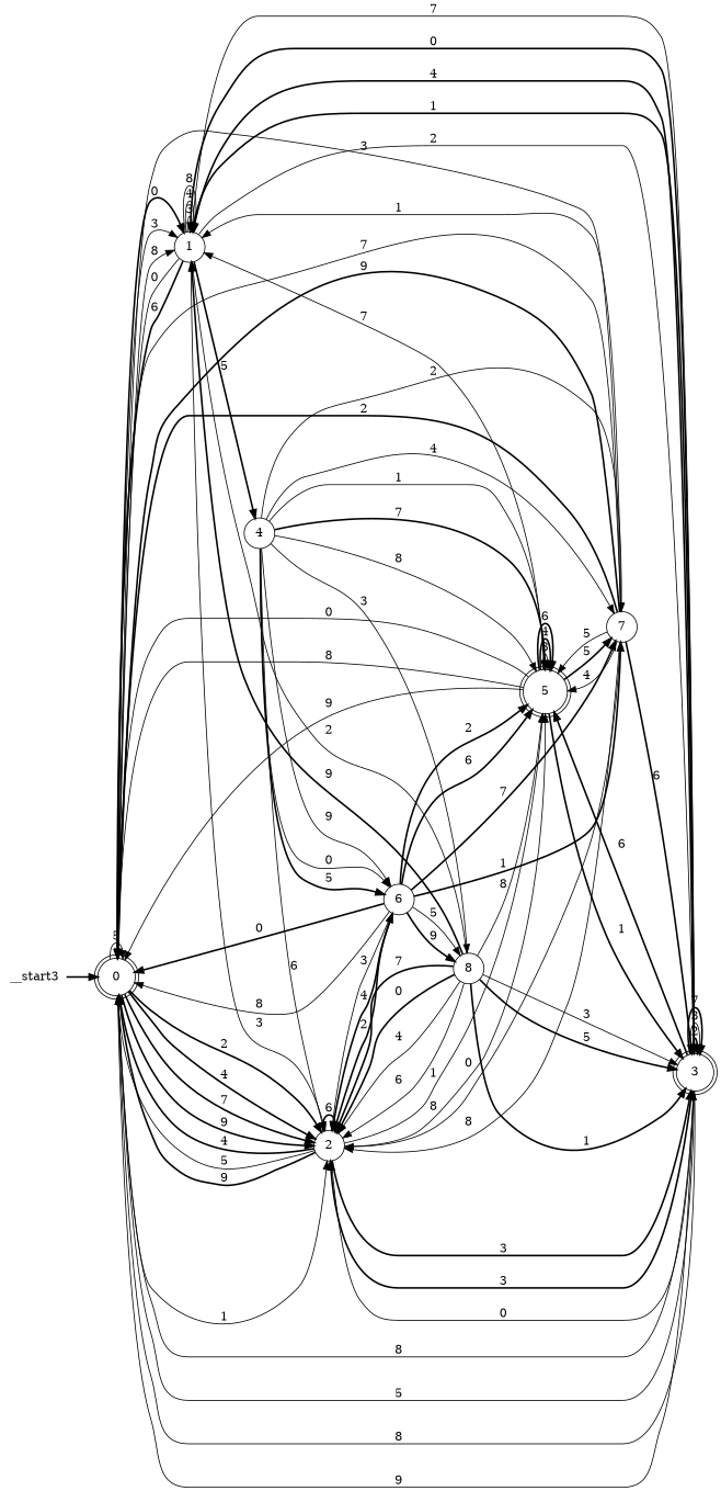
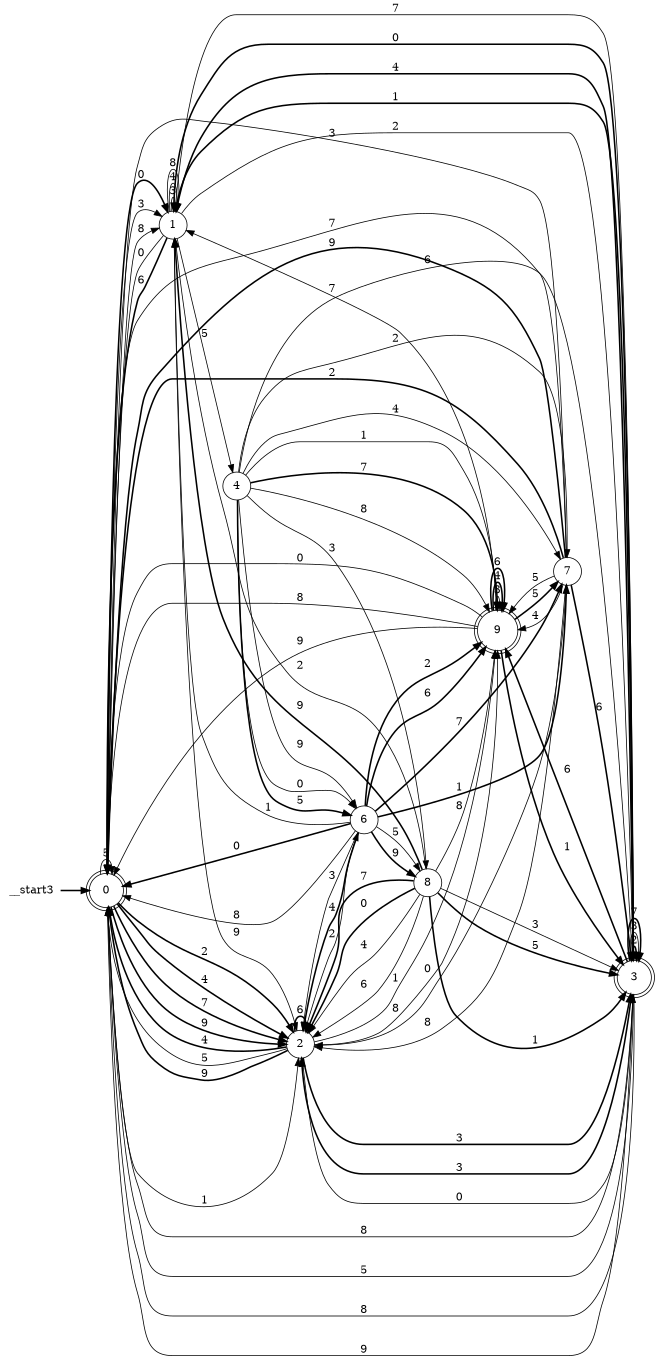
  digraph {
    rankdir=LR
    node [shape=circle]
    edge [style=solid]
    n1 [label=0 shape=doublecircle]
    n2 [label=1]
    n3 [label=2]
    n4 [label=3 shape=doublecircle]
    n5 [label=4]
-   n6 [label=5 shape=doublecircle]
+   n6 [label=9 shape=doublecircle]
    n7 [label=6]
    n8 [label=7]
    n9 [label=8]
    n10 [height=0 label=__start3 shape=none width=0]
    n1 -> n1 [label=5]
    n1 -> n2 [label=0 style=bold]
    n1 -> n2 [label=3]
    n1 -> n2 [label=8]
    n1 -> n3 [label=1]
    n1 -> n3 [label=2 style=bold]
    n1 -> n3 [label=4 style=bold]
    n1 -> n3 [label=7 style=bold]
    n1 -> n3 [label=9 style=bold]
    n1 -> n4 [label=8]
    n2 -> n1 [label=0]
    n2 -> n1 [label=6 style=bold]
    n2 -> n2 [label=3]
    n2 -> n2 [label=4]
    n2 -> n2 [label=8]
-   n2 -> n3 [label=3]
+   n2 -> n3 [label=9]
    n2 -> n4 [label=1 style=bold]
    n2 -> n4 [label=2]
    n2 -> n4 [label=7]
-   n2 -> n5 [label=5 style=bold]
+   n2 -> n5 [label=5]
    n3 -> n1 [label=4 style=bold]
    n3 -> n1 [label=5]
    n3 -> n1 [label=9 style=bold]
    n3 -> n3 [label=6 style=bold]
    n3 -> n4 [label=0]
    n3 -> n4 [label=3 style=bold]
    n3 -> n6 [label=1]
    n3 -> n6 [label=8]
-   n3 -> n7 [label=2 style=bold]
+   n3 -> n7 [label=2]
    n4 -> n1 [label=5]
    n4 -> n1 [label=8]
    n4 -> n1 [label=9]
    n4 -> n2 [label=0 style=bold]
    n4 -> n2 [label=4 style=bold]
    n4 -> n3 [label=3 style=bold]
    n4 -> n4 [label=2 style=bold]
    n4 -> n4 [label=3]
    n4 -> n4 [label=7 style=bold]
    n4 -> n6 [label=6 style=bold]
-   n5 -> n3 [label=6]
+   n5 -> n4 [label=6]
    n5 -> n6 [label=1]
    n5 -> n6 [label=7 style=bold]
    n5 -> n6 [label=8]
    n5 -> n7 [label=0]
    n5 -> n7 [label=5 style=bold]
    n5 -> n7 [label=9]
    n5 -> n8 [label=2]
    n5 -> n8 [label=4]
    n5 -> n9 [label=3]
    n6 -> n1 [label=0]
    n6 -> n1 [label=8]
    n6 -> n1 [label=9]
    n6 -> n2 [label=7]
    n6 -> n4 [label=1 style=bold]
    n6 -> n6 [label=3]
    n6 -> n6 [label=4 style=bold]
    n6 -> n6 [label=6 style=bold]
    n6 -> n8 [label=5 style=bold]
    n7 -> n1 [label=0 style=bold]
    n7 -> n1 [label=8]
    n7 -> n3 [label=3]
    n7 -> n3 [label=4 style=bold]
    n7 -> n6 [label=2 style=bold]
    n7 -> n6 [label=6 style=bold]
    n7 -> n8 [label=1 style=bold]
    n7 -> n8 [label=7 style=bold]
    n7 -> n9 [label=5]
    n7 -> n9 [label=9 style=bold]
    n8 -> n1 [label=2 style=bold]
    n8 -> n1 [label=3]
    n8 -> n1 [label=7]
    n8 -> n1 [label=9 style=bold]
-   n8 -> n2 [label=1]
+   n7 -> n2 [label=1]
    n8 -> n3 [label=0]
    n8 -> n3 [label=8]
    n8 -> n4 [label=6 style=bold]
    n8 -> n6 [label=4]
    n8 -> n6 [label=5]
    n9 -> n2 [label=2]
    n9 -> n2 [label=9 style=bold]
    n9 -> n3 [label=0 style=bold]
    n9 -> n3 [label=4]
    n9 -> n3 [label=6]
    n9 -> n3 [label=7 style=bold]
    n9 -> n4 [label=1 style=bold]
    n9 -> n4 [label=3]
    n9 -> n4 [label=5 style=bold]
    n9 -> n6 [label=8]
    n10 -> n1 [style=bold]
  }
